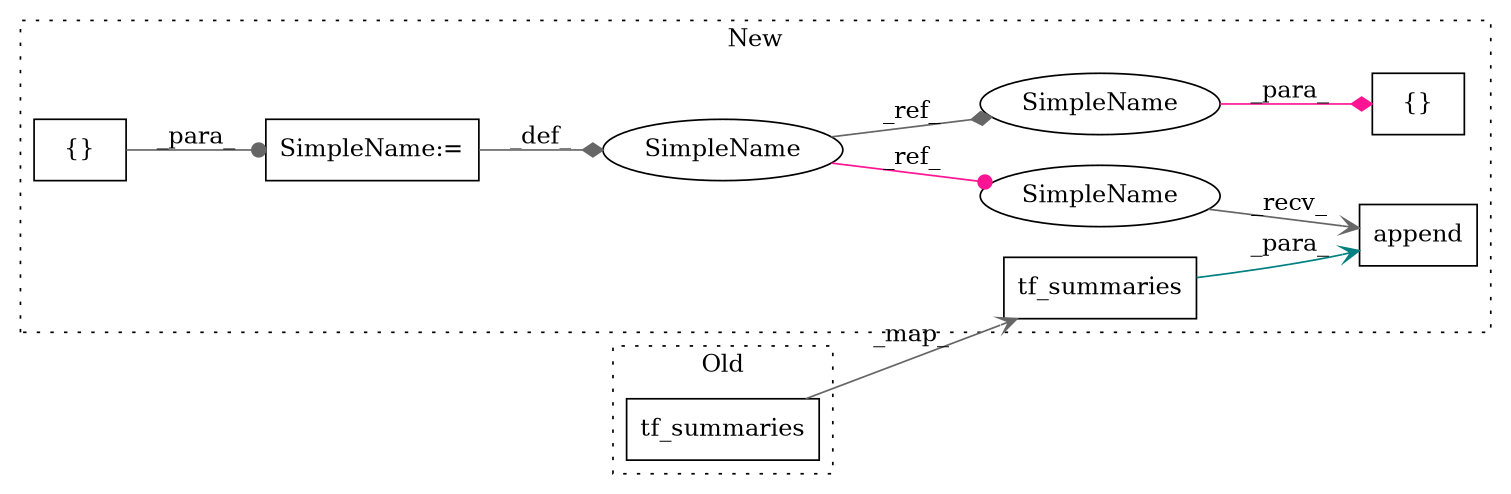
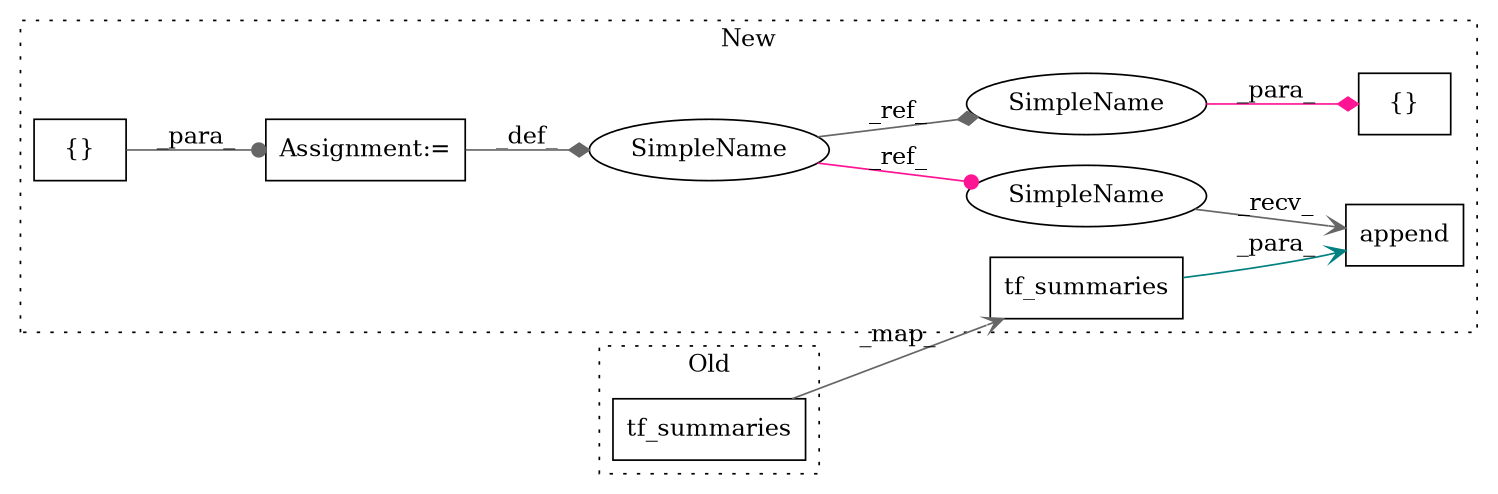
  digraph {
    rankdir=LR
    node [a=32 l=11 shape=box]
    edge [color=gray40 arrowhead=vee]
    n1 [l="13,1" label=tf_summaries s="7198,7255"]
    n2 [l="7,1" label=append s="7178,7256"]
    n3 [a=4 l=2 label="{}" s=6855]
-   n4 [a=7 l=1 label="SimpleName:=" s=6843]
+   n4 [a=7 l=1 label="Assignment:=" s=6843]
    n5 [a=4 l="1,1" label="{}" s="8458,8479"]
    n6 [a=42 label=SimpleName s=6832 shape=ellipse]
    n7 [a=42 label=SimpleName s=8468 shape=ellipse]
    n8 [a=42 label=SimpleName s=7166 shape=ellipse]
    n9 [l="13,1" label=tf_summaries s="7110,7167"]
    subgraph cluster_1 {
      label=New
      style=dotted
      n1
      n2
      n3
      n4
      n5
      n6
      n7
      n8
    }
    subgraph cluster_2 {
      label=Old
      style=dotted
      n9
    }
    n1 -> n2 [label=_para_ color=teal]
    n3 -> n4 [label=_para_ arrowhead=dot]
    n4 -> n6 [label=_def_ arrowhead=diamond]
    n6 -> n7 [label=_ref_ arrowhead=diamond]
    n6 -> n8 [label=_ref_ color=deeppink arrowhead=dot]
    n7 -> n5 [label=_para_ color=deeppink arrowhead=diamond]
    n8 -> n2 [label=_recv_]
    n9 -> n1 [label=_map_]
  }
